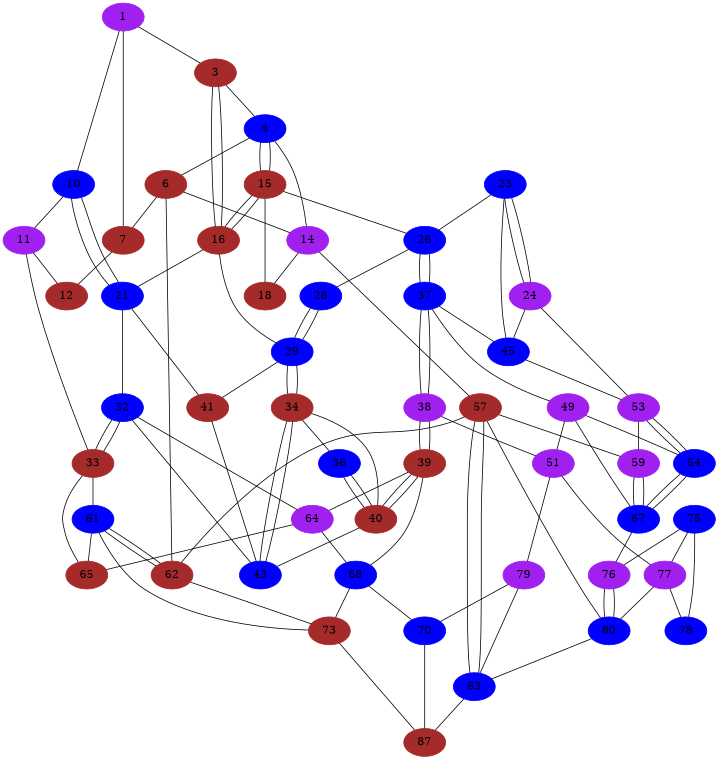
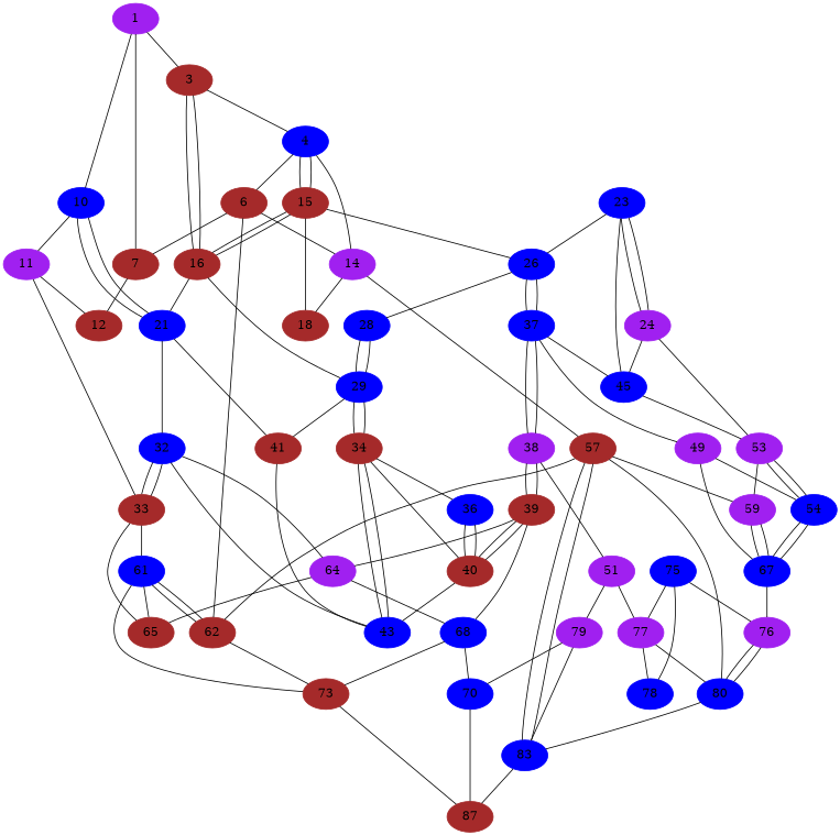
  graph {
    node [color=blue style=filled]
    1 [color=purple super="+2"]
    3 [color=brown]
    7 [color=brown super="+8"]
    10
    4 [super="+5"]
    16 [color=brown super="+20"]
    12 [color=brown super="+13"]
    11 [color=purple super="+22"]
    21 [super="+31"]
    6 [color=brown super="+9"]
    14 [color=purple super="+19"]
    15 [color=brown super="+17"]
    29 [super="+30"]
    62 [color=brown]
    18 [color=brown]
    57 [color=brown super="+58"]
    26 [super="+27"]
    73 [color=brown super="+88"]
    33 [color=brown super="+60"]
    32 [super="+56"]
    41 [color=brown]
    61 [super="+74"]
    65 [color=brown]
    24 [color=purple super="+48"]
    45 [super="+46"]
    53 [color=purple super="+55"]
    59 [color=purple]
    80 [super="+81"]
    83 [super="+84"]
    28
    37 [super="+47"]
    34 [color=brown super="+35"]
    43 [super="+44"]
    64 [color=purple super="+66"]
    23 [super="+25"]
    54
    38 [color=purple]
    49 [color=purple super="+50"]
    36
    40 [color=brown super="+42"]
    68 [super="+71"]
    39 [color=brown super="+63"]
    51 [color=purple super="+52"]
    67 [super="+72"]
    n45 [color=purple label=79 super="+85"]
    77 [color=purple super="+82"]
    70 [super="+86"]
    76 [color=purple]
    78
    87 [color=brown]
    75 [super="+79"]
    1 -- 3
    1 -- 7
    1 -- 10
    3 -- 4
    3 -- 16
    3 -- 16
    7 -- 12 [weight=2]
    10 -- 11
    10 -- 21
    10 -- 21
    4 -- 6
    4 -- 14
    4 -- 15
    4 -- 15
    16 -- 21
    16 -- 29
    11 -- 12 [weight=2]
    11 -- 33
    21 -- 32
    21 -- 41
    6 -- 7
    6 -- 14
    6 -- 62
    14 -- 18
    14 -- 57
    15 -- 16
    15 -- 16
    15 -- 18
    15 -- 26
    29 -- 41
    29 -- 34
    29 -- 34
    62 -- 73
    57 -- 62
    57 -- 59
    57 -- 80
    57 -- 83
    57 -- 83
    26 -- 28
    26 -- 37
    26 -- 37
    73 -- 87
    33 -- 61
    33 -- 65
    32 -- 33
    32 -- 33
    32 -- 43
    32 -- 64
    41 -- 43
    61 -- 62
    61 -- 62
    61 -- 73
    61 -- 65
    24 -- 45
    24 -- 53
    45 -- 53
    53 -- 59
    53 -- 54
    53 -- 54
    59 -- 67
    59 -- 67
    80 -- 83
    83 -- 87
    28 -- 29
    28 -- 29
    37 -- 45
    37 -- 38
    37 -- 38
    37 -- 49
    34 -- 43
    34 -- 43
    34 -- 36
    34 -- 40
    64 -- 65
    64 -- 68
    23 -- 26
    23 -- 24
    23 -- 24
    23 -- 45
    54 -- 67
    54 -- 67
    38 -- 39
    38 -- 39
    38 -- 51
    49 -- 54
-   49 -- 51
    49 -- 67
    36 -- 40
    36 -- 40
    40 -- 43
    68 -- 73
    68 -- 70
    39 -- 64
    39 -- 40
    39 -- 40
    39 -- 68
    51 -- n45
    51 -- 77
    67 -- 76
    n45 -- 83
    n45 -- 70 [weight=2]
    77 -- 80
    77 -- 78
    70 -- 87
    76 -- 80
    76 -- 80
    75 -- 77
    75 -- 76
    75 -- 78
  }
